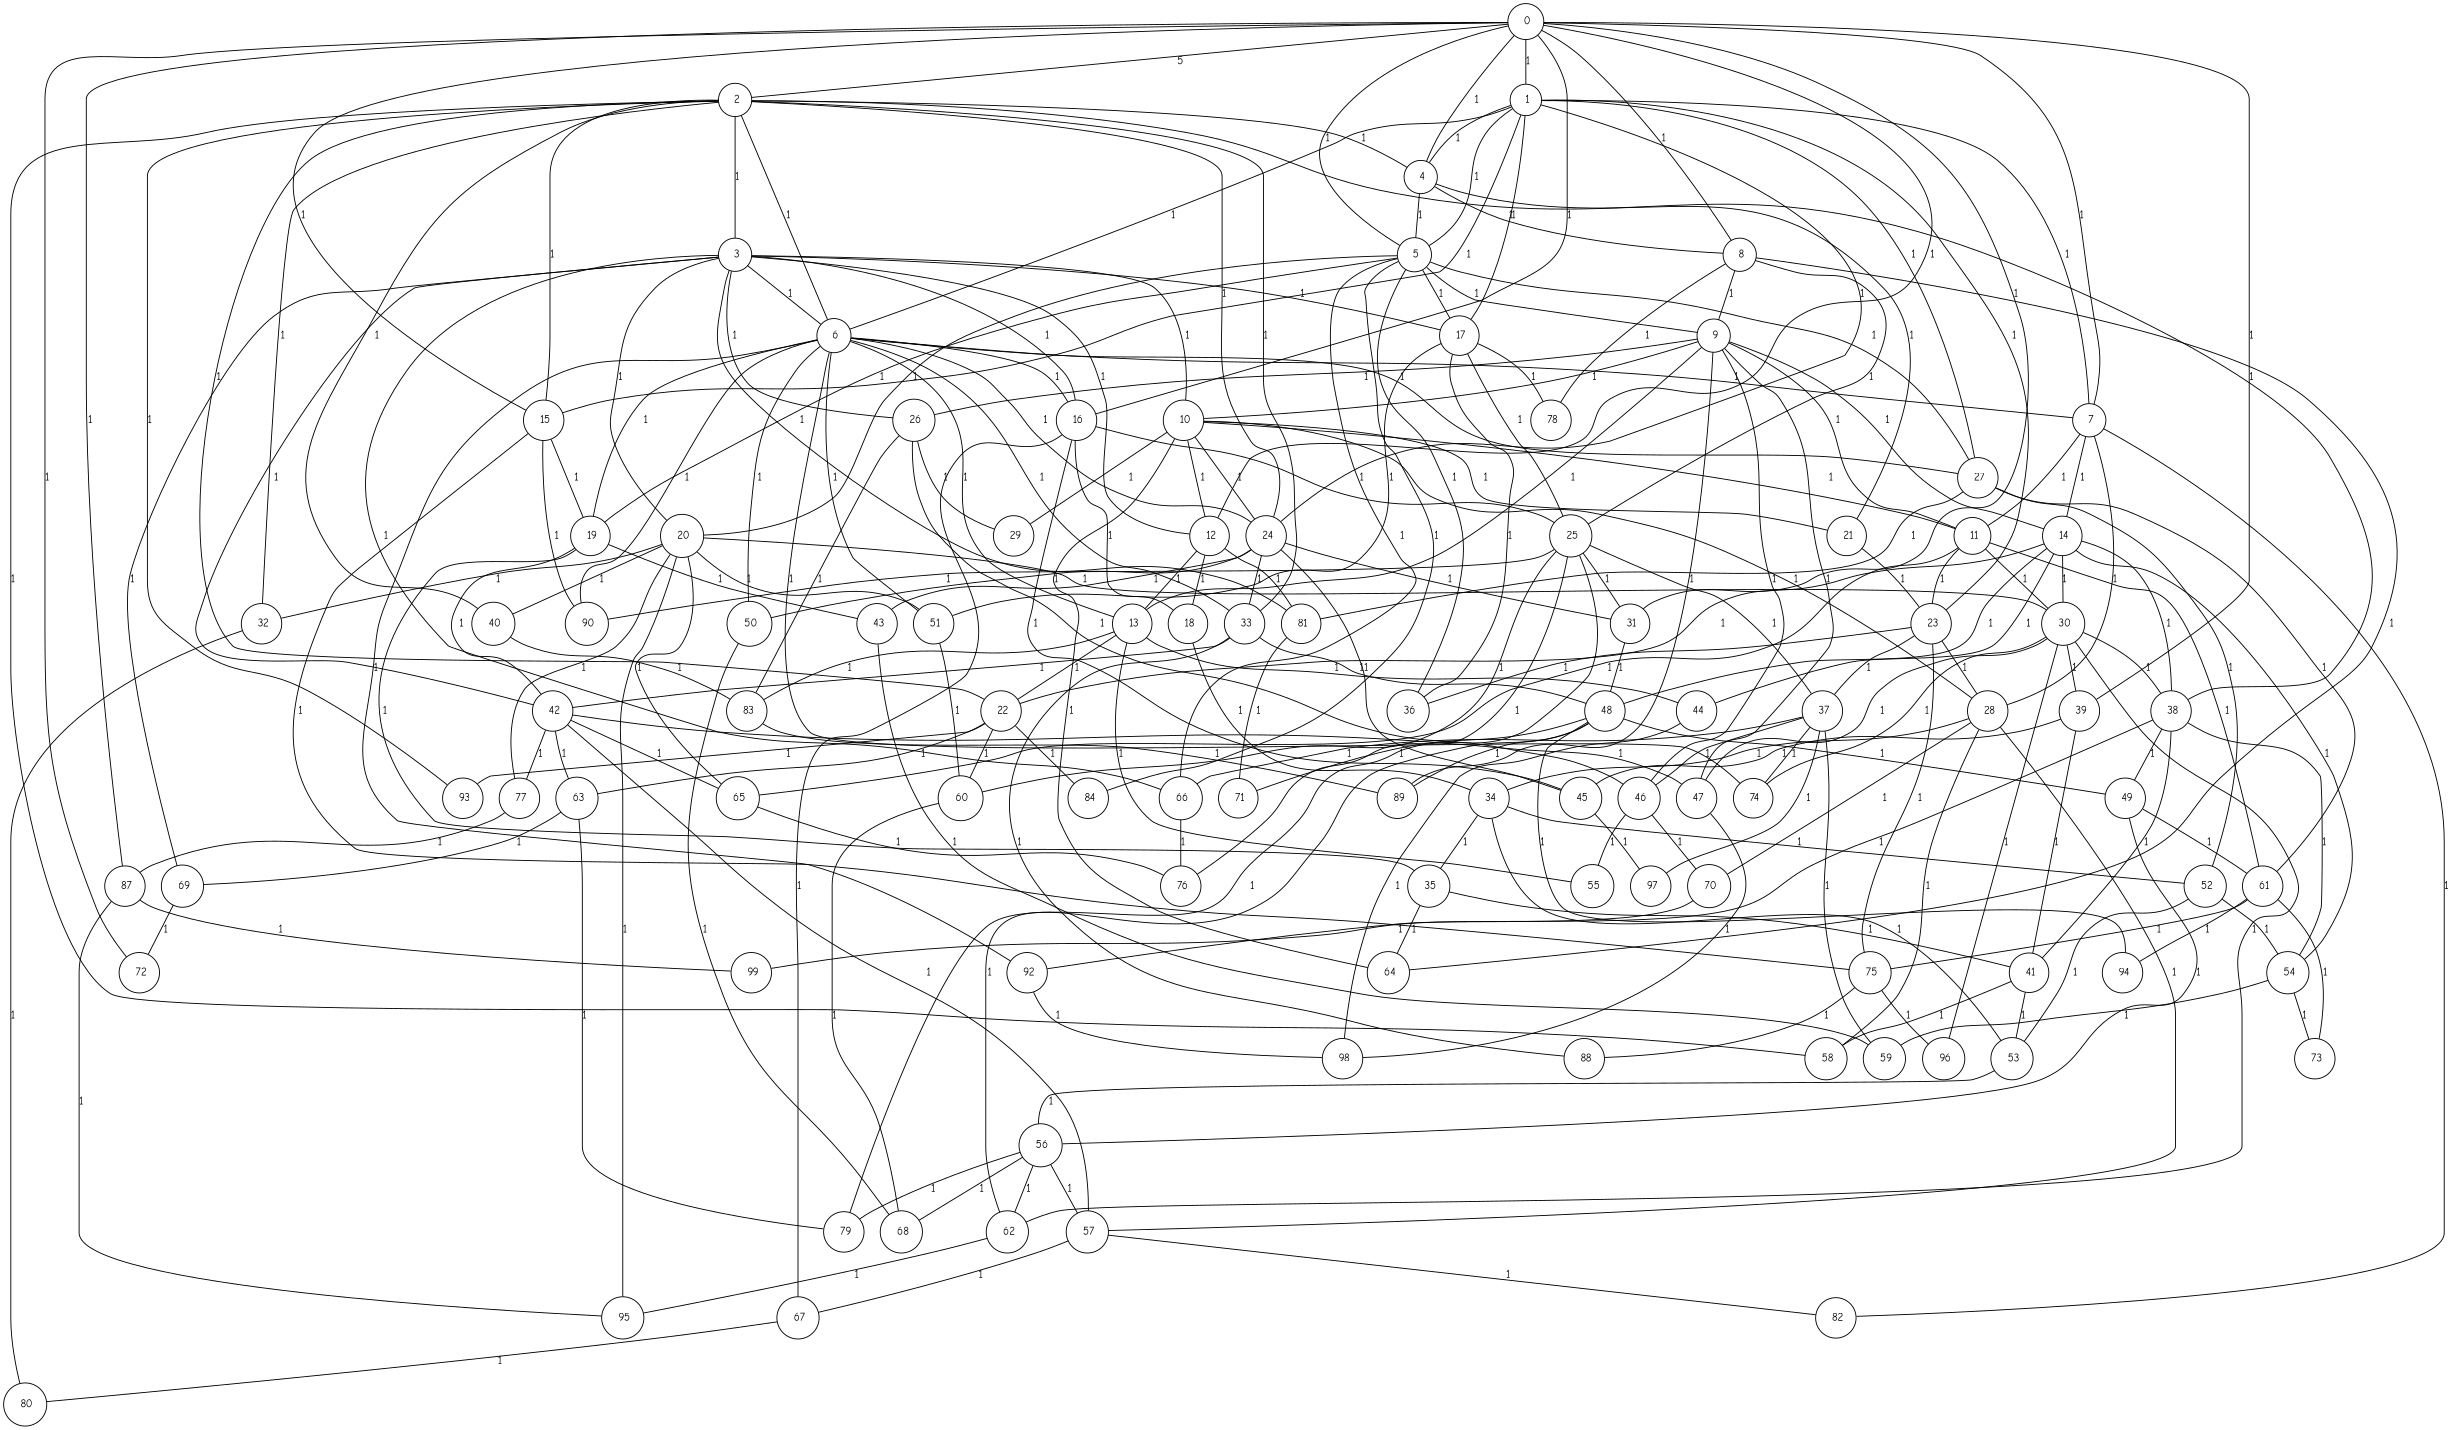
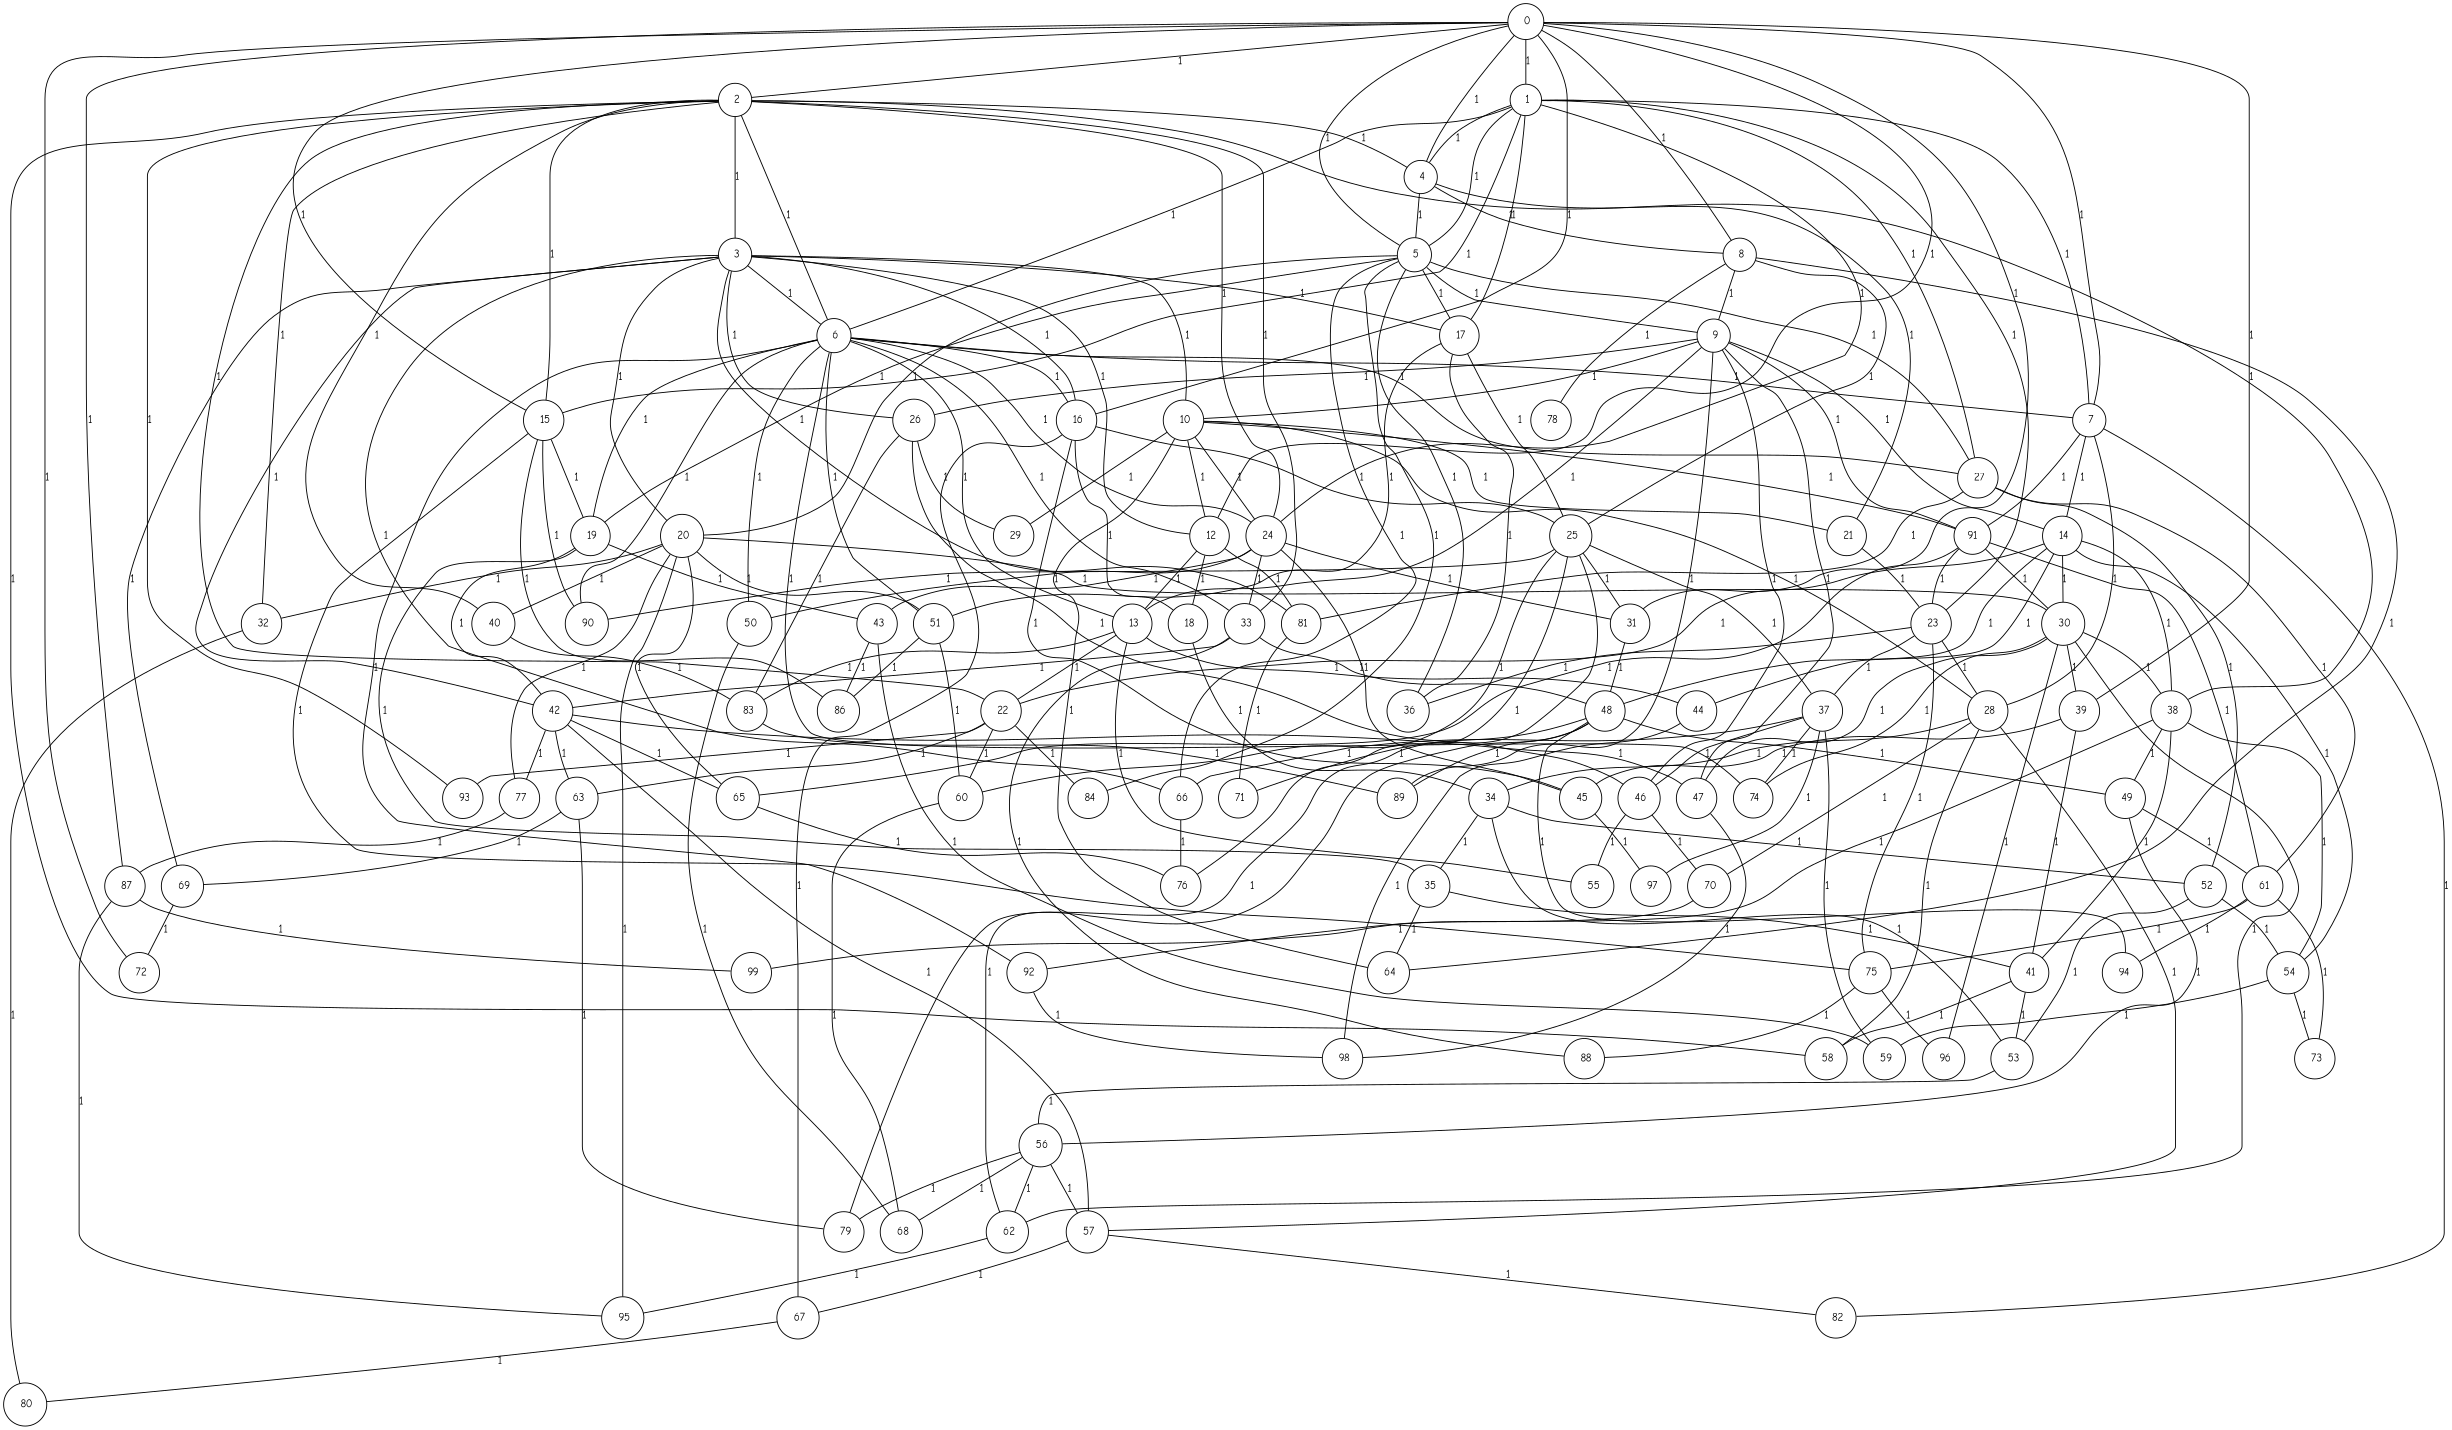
  graph {
    fixedsize="true;"
    fontname="Comic Neue"
    node [color=black fontname="Comic Neue" fontsize=12 hight=.12 shape=circle]
    edge [fontname="Comic Neue" fontsize=12]
    n1 [label=" 0" width=.12]
    n2 [label=" 1" width=.12]
    n3 [label=" 2" width=.12]
    n4 [label=" 4" width=.12]
    n5 [label=" 5" width=.12]
    n6 [label=" 7" width=.12]
    n7 [label=" 8" width=.12]
    n8 [label=" 12" width=.12]
    n9 [label=" 15" width=.12]
    n10 [label=" 16" width=.12]
    n11 [label=" 31" width=.12]
    n12 [label=" 39" width=.12]
    n13 [label=" 72" width=.12]
    n14 [label=" 87" width=.12]
    n15 [label=" 6" width=.12]
    n16 [label=" 17" width=.12]
    n17 [label=" 23" width=.12]
    n18 [label=" 24" width=.12]
    n19 [label=" 27" width=.12]
    n20 [label=" 3" width=.12]
    n21 [label=" 22" width=.12]
    n22 [label=" 32" width=.12]
    n23 [label=" 33" width=.12]
    n24 [label=" 38" width=.12]
    n25 [label=" 40" width=.12]
    n26 [label=" 58" width=.12]
    n27 [label=" 93" width=.12]
    n28 [label=" 21" width=.12]
    n29 [label=" 20" width=.12]
    n30 [label=" 66" width=.12]
    n31 [label=" 9" width=.12]
    n32 [label=" 19" width=.12]
    n33 [label=" 36" width=.12]
    n34 [label=" 84" width=.12]
-   n35 [label=" 11" width=.12]
+   n35 [label=91 width=.12]
    n36 [label=" 14" width=.12]
    n37 [label=" 28" width=.12]
    n38 [label=" 82" width=.12]
    n39 [label=" 25" width=.12]
    n40 [label=" 64" width=.12]
    n41 [label=" 78" width=.12]
    n42 [label=" 81" width=.12]
    n43 [label=" 13" width=.12]
    n44 [label=" 18" width=.12]
    n45 [label=" 90" width=.12]
    n46 [label=" 75" width=.12]
+   n47 [label=" 86" width=.12]
    n48 [label=" 45" width=.12]
    n49 [label=" 67" width=.12]
    n50 [label=" 48" width=.12]
    n51 [label=" 41" width=.12]
    n52 [label=" 95" width=.12]
    n53 [label=" 99" width=.12]
    n54 [label=" 50" width=.12]
    n55 [label=" 51" width=.12]
    n56 [label=" 74" width=.12]
    n57 [label=" 92" width=.12]
    n58 [label=" 37" width=.12]
    n59 [label=" 43" width=.12]
    n60 [label=" 61" width=.12]
    n61 [label=" 52" width=.12]
    n62 [label=" 10" width=.12]
    n63 [label=" 26" width=.12]
    n64 [label=" 42" width=.12]
    n65 [label=" 69" width=.12]
    n66 [label=" 60" width=.12]
    n67 [label=" 63" width=.12]
    n68 [label=" 80" width=.12]
    n69 [label=" 88" width=.12]
    n70 [label=" 54" width=.12]
    n71 [label=" 49" width=.12]
    n72 [label=" 83" width=.12]
    n73 [label=" 29" width=.12]
    n74 [label=" 30" width=.12]
    n75 [label=" 65" width=.12]
    n76 [label=" 77" width=.12]
    n77 [label=" 46" width=.12]
    n78 [label=" 47" width=.12]
    n79 [label=" 57" width=.12]
    n80 [label=" 76" width=.12]
    n81 [label=" 71" width=.12]
    n82 [label=" 89" width=.12]
    n83 [label=" 35" width=.12]
    n84 [label=" 44" width=.12]
    n85 [label=" 55" width=.12]
    n86 [label=" 68" width=.12]
    n87 [label=" 98" width=.12]
    n88 [label=" 34" width=.12]
    n89 [label=" 70" width=.12]
    n90 [label=" 79" width=.12]
    n91 [label=" 62" width=.12]
    n92 [label=" 96" width=.12]
    n93 [label=" 94" width=.12]
    n94 [label=" 73" width=.12]
    n95 [label=" 59" width=.12]
    n96 [label=" 97" width=.12]
    n97 [label=" 53" width=.12]
    n98 [label=" 56" width=.12]
    n1 -- n2 [label=1]
-   n1 -- n3 [label=5]
+   n1 -- n3 [label=1]
    n1 -- n4 [label=1]
    n1 -- n5 [label=1]
    n1 -- n6 [label=1]
    n1 -- n7 [label=1]
    n1 -- n8 [label=1]
    n1 -- n9 [label=1]
    n1 -- n10 [label=1]
    n1 -- n11 [label=1]
    n1 -- n12 [label=1]
    n1 -- n13 [label=1]
    n1 -- n14 [label=1]
    n2 -- n4 [label=1]
    n2 -- n5 [label=1]
    n2 -- n6 [label=1]
    n2 -- n9 [label=1]
    n2 -- n15 [label=1]
    n2 -- n16 [label=1]
    n2 -- n17 [label=1]
    n2 -- n18 [label=1]
    n2 -- n19 [label=1]
    n3 -- n4 [label=1]
    n3 -- n9 [label=1]
    n3 -- n15 [label=1]
    n3 -- n18 [label=1]
    n3 -- n20 [label=1]
    n3 -- n21 [label=1]
    n3 -- n22 [label=1]
    n3 -- n23 [label=1]
    n3 -- n24 [label=1]
    n3 -- n25 [label=1]
    n3 -- n26 [label=1]
    n3 -- n27 [label=1]
    n4 -- n5 [label=1]
    n4 -- n7 [label=1]
    n4 -- n28 [label=1]
    n5 -- n16 [label=1]
    n5 -- n19 [label=1]
    n5 -- n29 [label=1]
    n5 -- n30 [label=1]
    n5 -- n31 [label=1]
    n5 -- n32 [label=1]
    n5 -- n33 [label=1]
    n5 -- n34 [label=1]
    n6 -- n35 [label=1]
    n6 -- n36 [label=1]
    n6 -- n37 [label=1]
    n6 -- n38 [label=1]
    n7 -- n31 [label=1]
    n7 -- n39 [label=1]
    n7 -- n40 [label=1]
    n7 -- n41 [label=1]
    n8 -- n42 [label=1]
    n8 -- n43 [label=1]
    n8 -- n44 [label=1]
    n9 -- n32 [label=1]
    n9 -- n45 [label=1]
    n9 -- n46 [label=1]
+   n9 -- n47 [label=1]
    n10 -- n39 [label=1]
    n10 -- n44 [label=1]
    n10 -- n48 [label=1]
    n10 -- n49 [label=1]
    n11 -- n50 [label=1]
    n12 -- n48 [label=1]
    n12 -- n51 [label=1]
    n14 -- n52 [label=1]
    n14 -- n53 [label=1]
    n15 -- n6 [label=1]
    n15 -- n10 [label=1]
    n15 -- n18 [label=1]
    n15 -- n19 [label=1]
    n15 -- n23 [label=1]
    n15 -- n32 [label=1]
    n15 -- n43 [label=1]
    n15 -- n45 [label=1]
    n15 -- n54 [label=1]
    n15 -- n55 [label=1]
    n15 -- n56 [label=1]
    n15 -- n57 [label=1]
    n16 -- n33 [label=1]
    n16 -- n39 [label=1]
-   n16 -- n41 [label=1]
    n16 -- n55 [label=1]
    n17 -- n33 [label=1]
    n17 -- n37 [label=1]
    n17 -- n46 [label=1]
    n17 -- n58 [label=1]
    n18 -- n11 [label=1]
    n18 -- n23 [label=1]
    n18 -- n48 [label=1]
    n18 -- n54 [label=1]
    n18 -- n59 [label=1]
    n19 -- n42 [label=1]
    n19 -- n60 [label=1]
    n19 -- n61 [label=1]
    n20 -- n8 [label=1]
    n20 -- n10 [label=1]
    n20 -- n15 [label=1]
    n20 -- n16 [label=1]
    n20 -- n29 [label=1]
    n20 -- n30 [label=1]
    n20 -- n42 [label=1]
    n20 -- n62 [label=1]
    n20 -- n63 [label=1]
    n20 -- n64 [label=1]
    n20 -- n65 [label=1]
    n21 -- n27 [label=1]
    n21 -- n34 [label=1]
    n21 -- n66 [label=1]
    n21 -- n67 [label=1]
    n22 -- n68 [label=1]
    n23 -- n50 [label=1]
    n23 -- n64 [label=1]
    n23 -- n69 [label=1]
    n24 -- n51 [label=1]
    n24 -- n53 [label=1]
    n24 -- n70 [label=1]
    n24 -- n71 [label=1]
    n25 -- n72 [label=1]
    n28 -- n17 [label=1]
    n29 -- n22 [label=1]
    n29 -- n25 [label=1]
    n29 -- n52 [label=1]
    n29 -- n55 [label=1]
    n29 -- n74 [label=1]
    n29 -- n75 [label=1]
    n29 -- n76 [label=1]
    n30 -- n80 [label=1]
    n31 -- n35 [label=1]
    n31 -- n36 [label=1]
    n31 -- n43 [label=1]
    n31 -- n62 [label=1]
    n31 -- n63 [label=1]
    n31 -- n77 [label=1]
    n31 -- n78 [label=1]
    n31 -- n82 [label=1]
    n32 -- n59 [label=1]
    n32 -- n64 [label=1]
    n32 -- n83 [label=1]
    n35 -- n17 [label=1]
    n35 -- n60 [label=1]
    n35 -- n74 [label=1]
    n35 -- n75 [label=1]
    n36 -- n21 [label=1]
    n36 -- n24 [label=1]
    n36 -- n50 [label=1]
    n36 -- n70 [label=1]
    n36 -- n74 [label=1]
    n36 -- n84 [label=1]
    n37 -- n26 [label=1]
    n37 -- n79 [label=1]
    n37 -- n88 [label=1]
    n37 -- n89 [label=1]
    n39 -- n11 [label=1]
    n39 -- n45 [label=1]
    n39 -- n58 [label=1]
    n39 -- n66 [label=1]
    n39 -- n80 [label=1]
    n39 -- n90 [label=1]
    n42 -- n81 [label=1]
    n43 -- n21 [label=1]
    n43 -- n72 [label=1]
    n43 -- n84 [label=1]
    n43 -- n85 [label=1]
    n44 -- n88 [label=1]
    n46 -- n69 [label=1]
    n46 -- n92 [label=1]
    n48 -- n96 [label=1]
    n49 -- n68 [label=1]
    n50 -- n71 [label=1]
    n50 -- n81 [label=1]
    n50 -- n82 [label=1]
    n50 -- n91 [label=1]
    n50 -- n93 [label=1]
    n51 -- n26 [label=1]
    n51 -- n97 [label=1]
    n54 -- n86 [label=1]
+   n55 -- n47 [label=1]
    n55 -- n66 [label=1]
    n57 -- n87 [label=1]
    n58 -- n30 [label=1]
    n58 -- n56 [label=1]
    n58 -- n77 [label=1]
    n58 -- n95 [label=1]
    n58 -- n96 [label=1]
+   n59 -- n47 [label=1]
    n59 -- n95 [label=1]
    n60 -- n46 [label=1]
    n60 -- n93 [label=1]
    n60 -- n94 [label=1]
    n61 -- n70 [label=1]
    n61 -- n97 [label=1]
    n62 -- n8 [label=1]
    n62 -- n18 [label=1]
    n62 -- n28 [label=1]
    n62 -- n35 [label=1]
    n62 -- n37 [label=1]
    n62 -- n40 [label=1]
    n62 -- n73 [label=1]
    n63 -- n72 [label=1]
    n63 -- n73 [label=1]
    n63 -- n77 [label=1]
    n64 -- n67 [label=1]
    n64 -- n75 [label=1]
    n64 -- n76 [label=1]
    n64 -- n78 [label=1]
    n64 -- n79 [label=1]
    n65 -- n13 [label=1]
    n66 -- n86 [label=1]
    n67 -- n65 [label=1]
    n67 -- n90 [label=1]
    n70 -- n94 [label=1]
    n70 -- n95 [label=1]
    n71 -- n60 [label=1]
    n71 -- n98 [label=1]
    n72 -- n82 [label=1]
    n74 -- n12 [label=1]
    n74 -- n24 [label=1]
    n74 -- n56 [label=1]
    n74 -- n78 [label=1]
    n74 -- n91 [label=1]
    n74 -- n92 [label=1]
    n75 -- n80 [label=1]
    n76 -- n14 [label=1]
    n77 -- n85 [label=1]
    n77 -- n89 [label=1]
    n78 -- n87 [label=1]
    n79 -- n38 [label=1]
    n79 -- n49 [label=1]
    n83 -- n40 [label=1]
    n83 -- n51 [label=1]
    n84 -- n87 [label=1]
    n88 -- n61 [label=1]
    n88 -- n83 [label=1]
    n88 -- n97 [label=1]
    n89 -- n57 [label=1]
    n91 -- n52 [label=1]
    n97 -- n98 [label=1]
    n98 -- n79 [label=1]
    n98 -- n86 [label=1]
    n98 -- n90 [label=1]
    n98 -- n91 [label=1]
  }
